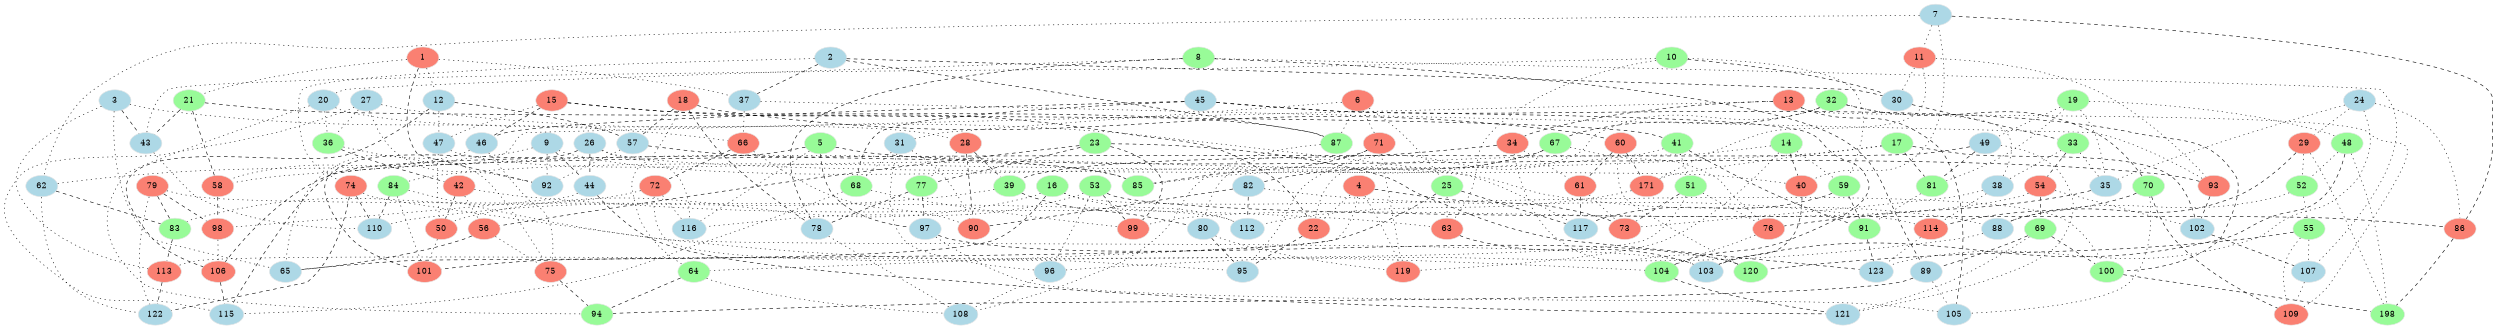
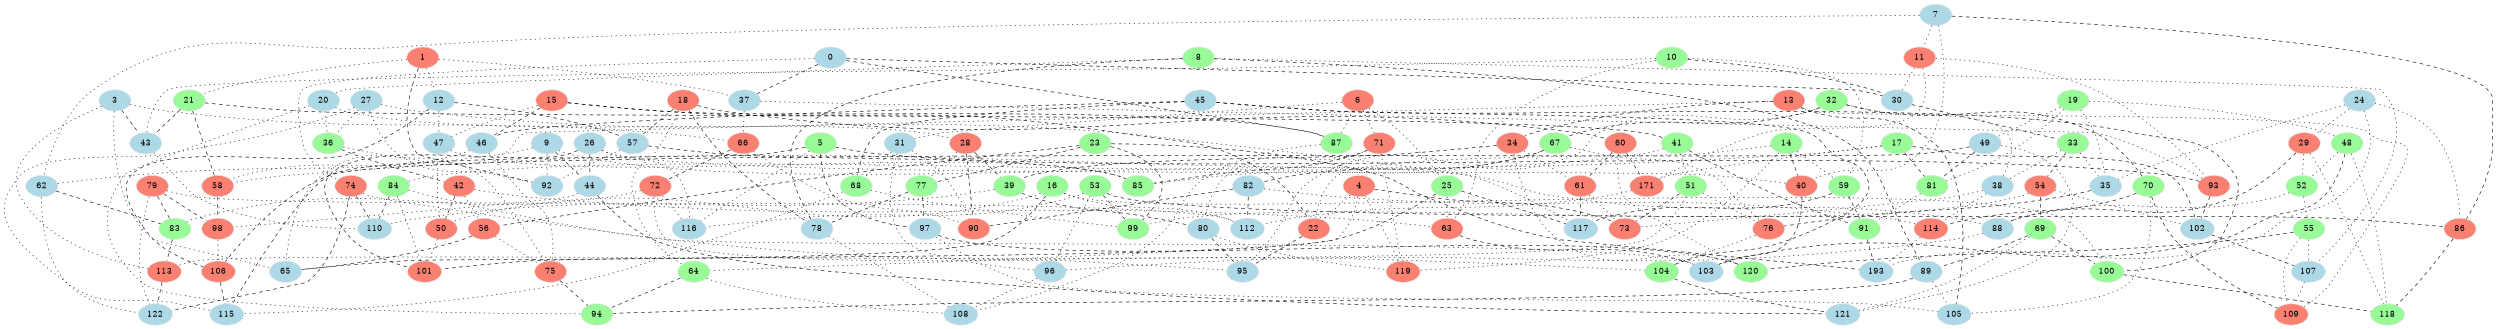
  graph {
    node [color=gray90 fillcolor=lightblue style=filled]
    edge [style=dotted]
    1 [fillcolor=salmon]
    12
    21 [fillcolor=palegreen]
    37
    92
    47
    57
    106 [fillcolor=salmon]
    43
    58 [fillcolor=salmon]
    41 [fillcolor=palegreen]
    66 [fillcolor=salmon]
    93 [fillcolor=salmon]
-   2
+   2 [label=0]
    30
    74 [fillcolor=salmon]
    87 [fillcolor=palegreen]
    33 [fillcolor=palegreen]
    110
    103
    122
    108
    3
    65
    113 [fillcolor=salmon]
    90 [fillcolor=salmon]
    72 [fillcolor=salmon]
    4 [fillcolor=salmon]
    22 [fillcolor=salmon]
    64 [fillcolor=palegreen]
    73 [fillcolor=salmon]
    119 [fillcolor=salmon]
    95
    94 [fillcolor=palegreen]
    5 [fillcolor=palegreen]
    97
    115
    116
    102
    105
    120 [fillcolor=palegreen]
    6 [fillcolor=salmon]
    25 [fillcolor=palegreen]
    31
    71 [fillcolor=salmon]
    63 [fillcolor=salmon]
    101 [fillcolor=salmon]
    117
    68 [fillcolor=palegreen]
    96
    80
    85 [fillcolor=palegreen]
    11 [fillcolor=salmon]
    7
    40 [fillcolor=salmon]
    62
    86 [fillcolor=salmon]
    n58 [fillcolor=salmon label=171]
    83 [fillcolor=palegreen]
-   118 [fillcolor=palegreen label=198]
+   118 [fillcolor=palegreen]
    8 [fillcolor=palegreen]
    20
    78
    89
    107
    28 [fillcolor=salmon]
    36 [fillcolor=palegreen]
    109 [fillcolor=salmon]
    9
    44
    88
    98 [fillcolor=salmon]
    121
    10 [fillcolor=palegreen]
    59 [fillcolor=palegreen]
    91 [fillcolor=palegreen]
    112
    50 [fillcolor=salmon]
    13 [fillcolor=salmon]
    34 [fillcolor=salmon]
    39 [fillcolor=palegreen]
    61 [fillcolor=salmon]
    14 [fillcolor=palegreen]
    15 [fillcolor=salmon]
    46
    75 [fillcolor=salmon]
    16 [fillcolor=palegreen]
    100 [fillcolor=palegreen]
    17 [fillcolor=palegreen]
    81 [fillcolor=palegreen]
    18 [fillcolor=salmon]
    60 [fillcolor=salmon]
    19 [fillcolor=palegreen]
    35
    48 [fillcolor=palegreen]
    49
    76 [fillcolor=salmon]
    52 [fillcolor=palegreen]
    77 [fillcolor=palegreen]
    42 [fillcolor=salmon]
    51 [fillcolor=palegreen]
    84 [fillcolor=palegreen]
    23 [fillcolor=palegreen]
    56 [fillcolor=salmon]
-   99 [fillcolor=salmon]
-   123
+   99 [fillcolor=palegreen]
+   123 [label=193]
    24
    29 [fillcolor=salmon]
    26
    27
    55 [fillcolor=palegreen]
    38
    54 [fillcolor=salmon]
    32 [fillcolor=palegreen]
    67 [fillcolor=palegreen]
    70 [fillcolor=palegreen]
    114 [fillcolor=salmon]
    82
    69 [fillcolor=palegreen]
    104 [fillcolor=palegreen]
    45
    53 [fillcolor=palegreen]
    79 [fillcolor=salmon]
    1 -- 12
    1 -- 21
    1 -- 37
    1 -- 92 [style=dashed]
    12 -- 47
    12 -- 57 [style=dashed]
    12 -- 106 [style=dashed]
    21 -- 43 [style=dashed]
    21 -- 58 [style=dashed]
    21 -- 41 [style=dashed]
    37 -- 66
    37 -- 93
    47 -- 85
    47 -- 50
    57 -- 92
    57 -- 85 [style=dashed]
    106 -- 115 [style=dashed]
    43 -- 110
    58 -- 98 [style=dashed]
    41 -- 91 [style=dashed]
    41 -- 51
    41 -- 84
    66 -- 90
    66 -- 72 [style=dashed]
    93 -- 102 [style=dashed]
    2 -- 37 [style=dashed]
    2 -- 30 [style=dashed]
    2 -- 74
    2 -- 87 [style=dashed]
    30 -- 33 [style=dashed]
    74 -- 110 [style=dashed]
    74 -- 103
    74 -- 122 [style=dashed]
    87 -- 108
    33 -- 35
    33 -- 38
    33 -- 54 [style=dashed]
    3 -- 43 [style=dashed]
    3 -- 66
    3 -- 65
    3 -- 113
    113 -- 122 [style=dashed]
    72 -- 95
    72 -- 116
    72 -- 83
    4 -- 22
    4 -- 64
    4 -- 73 [style=dashed]
    4 -- 119
    22 -- 95 [style=dashed]
    64 -- 108
    64 -- 94 [style=dashed]
    5 -- 93 [style=dashed]
    5 -- 97 [style=dashed]
    5 -- 115 [style=dashed]
    5 -- 116
    97 -- 105
    97 -- 120 [style=dashed]
    102 -- 107 [style=dashed]
    6 -- 87
    6 -- 25
    6 -- 31
    6 -- 71
    25 -- 63
    25 -- 101 [style=dashed]
    25 -- 117 [style=dashed]
    31 -- 90
    31 -- 68
    31 -- 96
    71 -- 119
    71 -- 80
    71 -- 85 [style=dashed]
    63 -- 103 [style=dashed]
    68 -- 115
    68 -- 99
    96 -- 108
    80 -- 119
    80 -- 95 [style=dashed]
    11 -- 93
    11 -- 30
    11 -- n58
    7 -- 11
    7 -- 40
    7 -- 62
    7 -- 86 [style=dashed]
    40 -- 103 [style=dashed]
    62 -- 122
    62 -- 83 [style=dashed]
    86 -- 118 [style=dashed]
    n58 -- 112
    83 -- 113 [style=dashed]
    8 -- 20
    8 -- 78 [style=dashed]
    8 -- 89 [style=dashed]
    8 -- 107
    20 -- 94
    20 -- 28
    20 -- 36
    78 -- 108
    89 -- 94 [style=dashed]
    89 -- 105
    107 -- 109
    28 -- 90 [style=dashed]
    28 -- 39 [style=dashed]
    28 -- 77
    36 -- 75
    36 -- 42 [style=dashed]
    9 -- 92
    9 -- 62
    9 -- 44 [style=dashed]
    9 -- 88
    44 -- 98
    44 -- 121 [style=dashed]
    88 -- 96
    98 -- 106
    10 -- 43
    10 -- 30 [style=dashed]
    10 -- 63
    10 -- 59
    59 -- 117 [style=dashed]
    59 -- 91 [style=dashed]
    91 -- 123 [style=dashed]
    50 -- 101
    13 -- 65
    13 -- 105 [style=dashed]
    13 -- 109
    13 -- 34 [style=dashed]
    34 -- 120
    34 -- 39 [style=dashed]
    34 -- 61
    39 -- 110
    39 -- 80 [style=dashed]
    61 -- 73
    61 -- 117 [style=dashed]
    14 -- 22
    14 -- 119
    14 -- 40 [style=dashed]
    14 -- 59
    15 -- 47
    15 -- 87 [style=dashed]
    15 -- 22 [style=dashed]
    15 -- 46 [style=dashed]
    46 -- 58
    46 -- 75
    75 -- 94 [style=dashed]
    16 -- 65 [style=dashed]
    16 -- 112
    16 -- 50
    16 -- 100
    100 -- 118 [style=dashed]
    17 -- 58
    17 -- 102 [style=dashed]
    17 -- n58
    17 -- 81 [style=dashed]
    81 -- 91
    18 -- 57 [style=dashed]
    18 -- 64
    18 -- 78 [style=dashed]
    18 -- 60 [style=dashed]
    60 -- 120
    60 -- n58 [style=dashed]
    60 -- 61 [style=dashed]
    19 -- 81
    19 -- 35
    19 -- 48
    19 -- 49
    35 -- 76 [style=dashed]
    48 -- 103 [style=dashed]
    48 -- 118
    48 -- 52
    49 -- 106 [style=dashed]
    49 -- 121
    49 -- 81 [style=dashed]
    76 -- 104
    52 -- 88
    52 -- 55
    77 -- 97 [style=dashed]
    77 -- 78 [style=dashed]
    42 -- 63
    42 -- 50 [style=dashed]
    42 -- 56
    51 -- 113
    51 -- 73 [style=dashed]
    51 -- 76
    84 -- 110 [style=dashed]
    84 -- 101
    84 -- 104
    23 -- 77 [style=dashed]
    23 -- 56 [style=dashed]
    23 -- 99 [style=dashed]
    23 -- 123 [style=dashed]
    56 -- 65 [style=dashed]
    56 -- 75
    24 -- 86
    24 -- 35
    24 -- 123
    24 -- 29
    29 -- 118
    29 -- 88 [style=dashed]
    29 -- 52
    26 -- 116
    26 -- 101 [style=dashed]
    26 -- 40
    26 -- 44 [style=dashed]
    27 -- 92
    27 -- 115
    27 -- 117
    27 -- 36
    55 -- 120 [style=dashed]
    55 -- 107
    55 -- 109
    38 -- 73
    38 -- 114
    54 -- 102
    54 -- 99
    54 -- 69 [style=dashed]
    32 -- 95
    32 -- 38
    32 -- 67 [style=dashed]
    32 -- 70 [style=dashed]
    67 -- 85
    67 -- 76
    67 -- 82 [style=dashed]
    70 -- 105
    70 -- 109 [style=dashed]
    70 -- 114 [style=dashed]
    114 -- 123
    82 -- 90 [style=dashed]
    82 -- 112 [style=dashed]
    82 -- 114
    69 -- 89 [style=dashed]
    69 -- 121
    69 -- 100 [style=dashed]
    104 -- 121 [style=dashed]
    45 -- 68 [style=dashed]
    45 -- 46 [style=dashed]
    45 -- 100 [style=dashed]
    45 -- 104 [style=dashed]
    53 -- 116
    53 -- 96
    53 -- 86 [style=dashed]
    53 -- 99 [style=dashed]
    79 -- 122
    79 -- 83 [style=dashed]
    79 -- 98 [style=dashed]
    79 -- 112
  }
